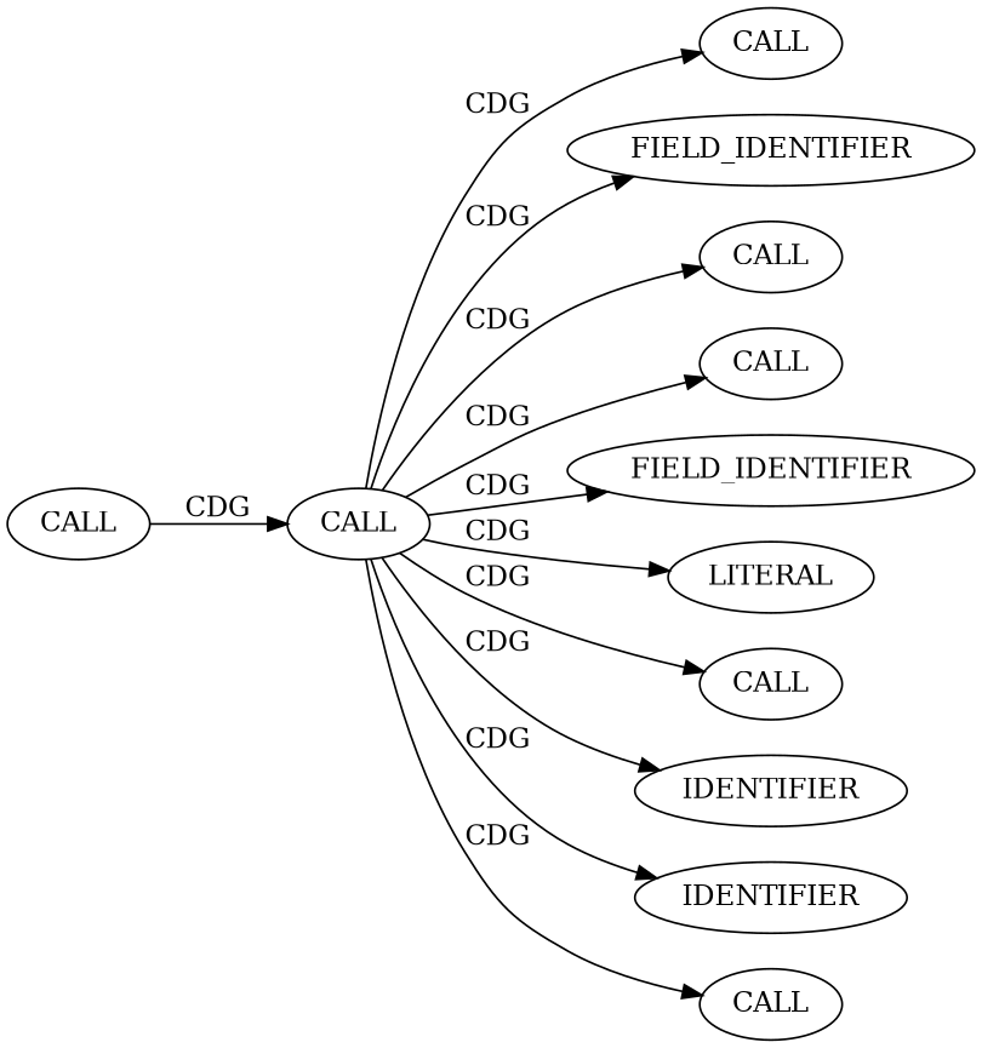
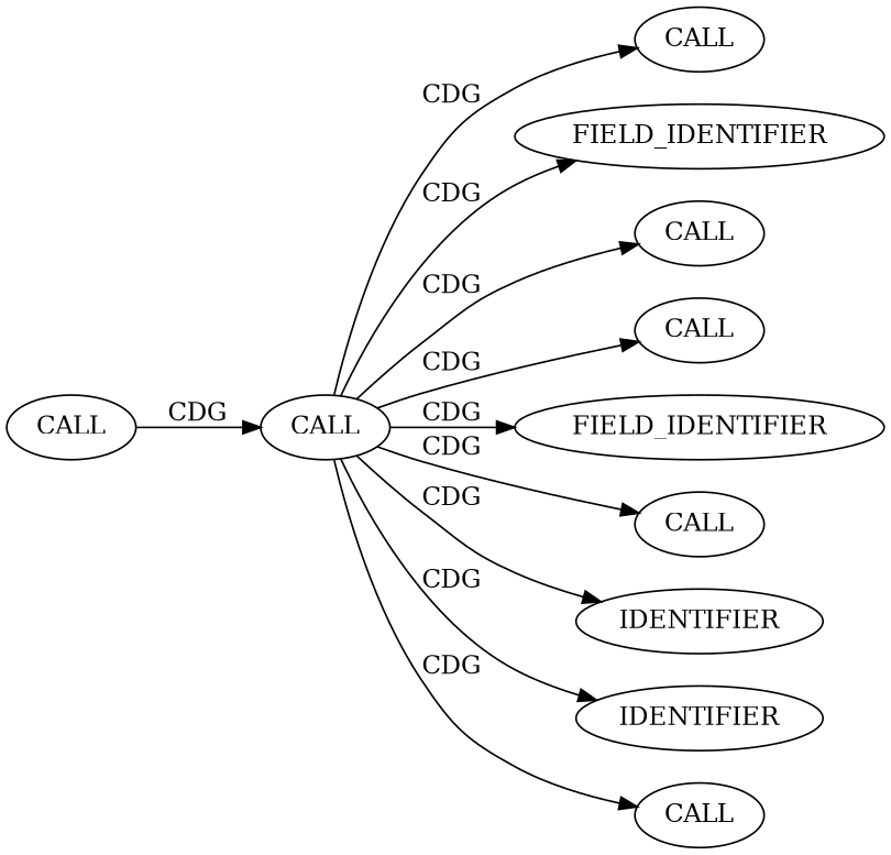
  strict digraph {
    rankdir=LR
    node [ARGUMENT_INDEX=1 CODE=desc COLUMN_NUMBER=7 DISPATCH_TYPE=STATIC_DISPATCH LINE_NUMBER=527 ORDER=1 TYPE_FULL_NAME="<empty>" filename="messenger_v2.c"]
    n1 [ARGUMENT_INDEX=-1 CODE="desc->fd_seg_cnt < 1 ||\n	    desc->fd_seg_cnt > CEPH_FRAME_MAX_SEGMENT_COUNT" COLUMN_NUMBER=6 LINE_NUMBER=513 METHOD_FULL_NAME="<operator>.logicalOr" NAME="<operator>.logicalOr" label=CALL]
    n2 [ARGUMENT_INDEX=-1 CODE="!desc->fd_lens[desc->fd_seg_cnt - 1]" COLUMN_NUMBER=6 METHOD_FULL_NAME="<operator>.logicalNot" NAME="<operator>.logicalNot" label=CALL]
    n3 [ARGUMENT_INDEX=2 CANONICAL_NAME=fd_lens CODE=fd_lens ORDER=2 label=FIELD_IDENTIFIER DISPATCH_TYPE="" TYPE_FULL_NAME=""]
    n4 [CODE="desc->fd_lens[desc->fd_seg_cnt - 1]" METHOD_FULL_NAME="<operator>.indirectIndexAccess" NAME="<operator>.indirectIndexAccess" label=CALL]
    n5 [CODE="desc->fd_seg_cnt" COLUMN_NUMBER=21 METHOD_FULL_NAME="<operator>.indirectFieldAccess" NAME="<operator>.indirectFieldAccess" label=CALL]
    n6 [ARGUMENT_INDEX=2 CANONICAL_NAME=fd_seg_cnt CODE=fd_seg_cnt COLUMN_NUMBER=21 ORDER=2 label=FIELD_IDENTIFIER DISPATCH_TYPE="" TYPE_FULL_NAME=""]
-   n7 [ARGUMENT_INDEX=2 CODE=1 COLUMN_NUMBER=40 ORDER=2 TYPE_FULL_NAME=int label=LITERAL DISPATCH_TYPE=""]
    n8 [CODE="desc->fd_lens" METHOD_FULL_NAME="<operator>.indirectFieldAccess" NAME="<operator>.indirectFieldAccess" label=CALL]
    n9 [COLUMN_NUMBER=21 NAME=desc TYPE_FULL_NAME="ceph_frame_desc*" label=IDENTIFIER DISPATCH_TYPE=""]
    n10 [NAME=desc TYPE_FULL_NAME="ceph_frame_desc*" label=IDENTIFIER DISPATCH_TYPE=""]
    n11 [ARGUMENT_INDEX=2 CODE="desc->fd_seg_cnt - 1" COLUMN_NUMBER=21 METHOD_FULL_NAME="<operator>.subtraction" NAME="<operator>.subtraction" ORDER=2 label=CALL]
    n12 [ARGUMENT_INDEX=-1 CODE="crc != expected_crc" COLUMN_NUMBER=6 LINE_NUMBER=503 METHOD_FULL_NAME="<operator>.notEquals" NAME="<operator>.notEquals" label=CALL]
    n1 -> n2 [label=CDG]
    n1 -> n3 [label=CDG]
    n1 -> n4 [label=CDG]
    n1 -> n5 [label=CDG]
    n1 -> n6 [label=CDG]
-   n1 -> n7 [label=CDG]
    n1 -> n8 [label=CDG]
    n1 -> n9 [label=CDG]
    n1 -> n10 [label=CDG]
    n1 -> n11 [label=CDG]
    n12 -> n1 [label=CDG]
  }
